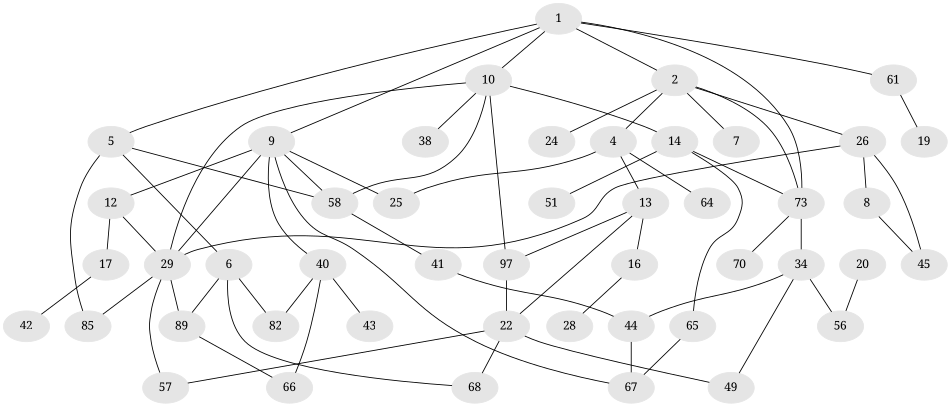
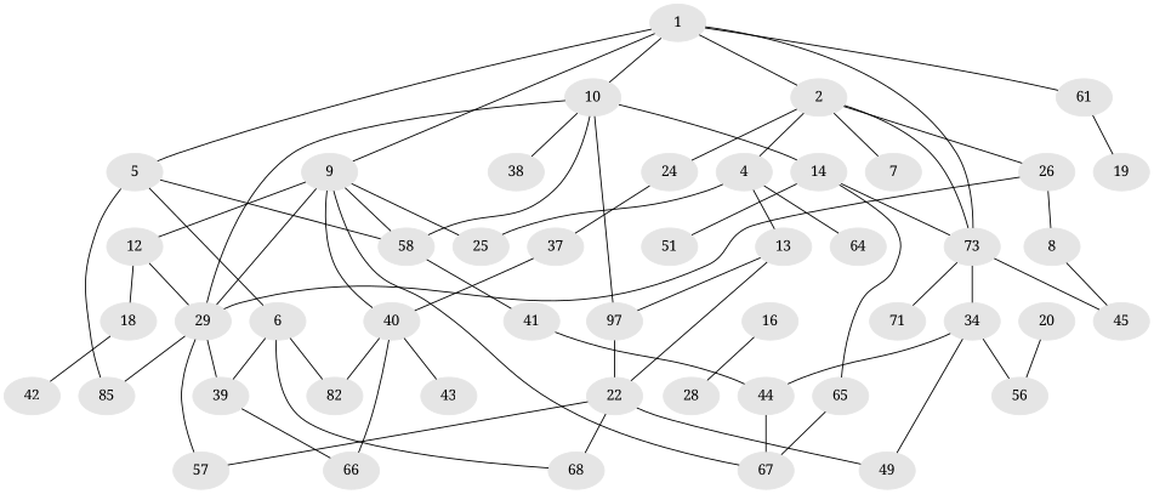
  graph {
    fontname="Noto Serif"
    node [color=gray90 fontname="Noto Serif" style=filled]
    edge [fontname="Noto Serif"]
    1 [super="+11"]
    2 [super="+3"]
    5
    9 [super="+30"]
    10 [super="+36"]
    n6 [label=73 super="+59"]
    61
    4 [super="+74"]
    7 [super="+27"]
    24
    26
    6 [super="+15"]
    n13 [label=85 super="+75"]
    58
    25 [super="+31"]
    12 [super="+63"]
    40 [super="+55"]
    67
    29 [super="+50"]
    14 [super="+53"]
    n21 [label=97]
    38 [super="+46"]
    34 [super="+60"]
-   71 [label=70]
+   71
    19 [super="+21"]
    13 [super="+32"]
    64
    8 [super="+23"]
    45 [super="+72"]
+   37
    16
    22 [super="+47"]
-   39 [label=89]
+   39
    n34 [label=82]
    68 [super="+69"]
    41 [super="+48"]
    44 [super="+73"]
    56 [super="+57"]
    20
    66
-   18 [label=17]
+   18
    43
    51
    n44 [label=65 super="+65"]
    n45 [label=57]
    42
    28 [super="+70"]
    49
    1 -- 2
    1 -- 5
    1 -- 9
    1 -- 10
    1 -- n6
    1 -- 61
    2 -- n6
    2 -- 4
    2 -- 7
    2 -- 24
    2 -- 26
    5 -- 6
    5 -- n13
    5 -- 58
    9 -- 58
    9 -- 25
    9 -- 12 [weight=2]
    9 -- 40
    9 -- 67
    9 -- 29
    10 -- 58
    10 -- 29
    10 -- 14
    10 -- n21
    10 -- 38
    n6 -- 34
    n6 -- 71
    61 -- 19
    4 -- 25
    4 -- 13
    4 -- 64
+   24 -- 37
    26 -- 29
    26 -- 8
-   26 -- 45
+   n6 -- 45
    6 -- 39
    6 -- n34
    6 -- 68
    58 -- 41
    12 -- 29
    12 -- 18
    40 -- n34
    40 -- 66
    40 -- 43
    29 -- n13
    29 -- 39
    29 -- n45
    14 -- n6
    14 -- 51
    14 -- n44
    n21 -- 22
    34 -- 44
    34 -- 56
    34 -- 49
    13 -- n21
-   13 -- 16
    13 -- 22
    8 -- 45
+   37 -- 40
    16 -- 28
    22 -- 68
    22 -- n45
    22 -- 49
    39 -- 66
    41 -- 44
    44 -- 67
    20 -- 56
    18 -- 42
    n44 -- 67
  }
